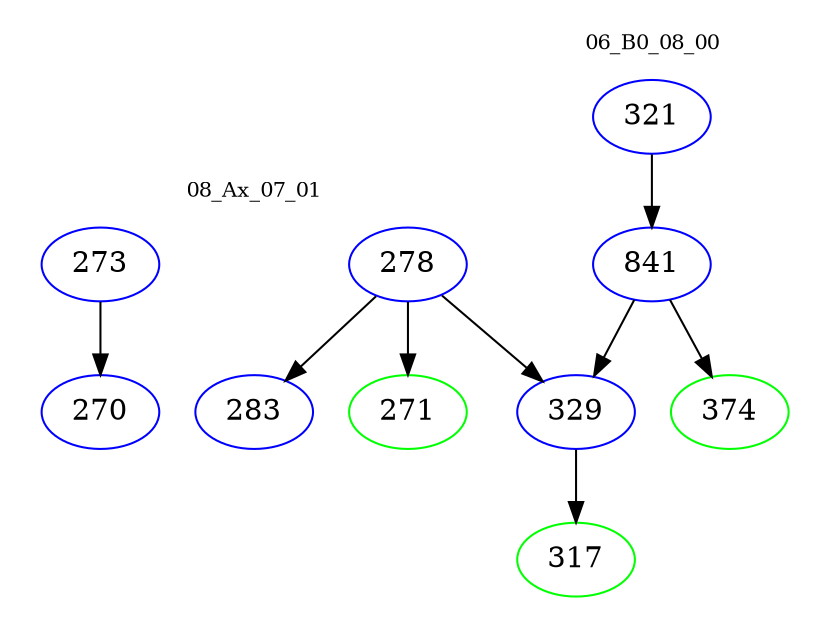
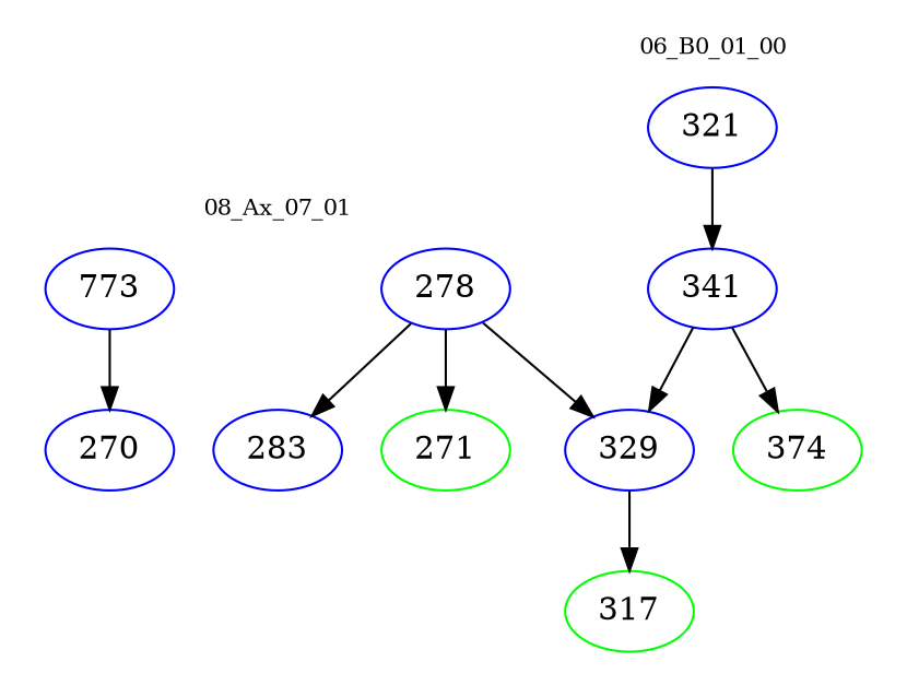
  digraph {
    node [color=blue]
    edge [color=black]
    n1 [label=278]
-   n2 [label=273]
+   n2 [label=773]
    n3 [label=283]
    n4 [color=green label=271]
    n5 [label=270]
-   n6 [label=841]
+   n6 [label=341]
    n7 [label=329]
    n8 [color=green label=374]
    n9 [label=321]
    n10 [color=green label=317]
    subgraph cluster_1 {
      color=white
      fontsize=10
      label="08_Ax_07_01"
      n1
      n2
      n3
      n4
      n5
    }
    subgraph cluster_2 {
      color=white
      fontsize=10
-     label="06_B0_08_00"
+     label="06_B0_01_00"
      n6
      n7
      n8
      n9
      n10
    }
    n1 -> n3
    n1 -> n4
    n1 -> n7
    n2 -> n5
    n6 -> n7
    n6 -> n8
    n7 -> n10
    n9 -> n6
  }
